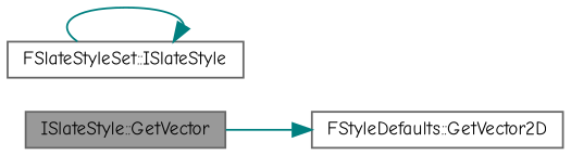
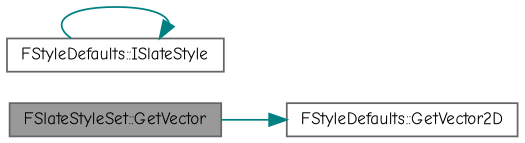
  digraph {
    fontname="Comic Neue"
    rankdir=LR
    node [color=grey40 fillcolor=white fontname="Comic Neue" fontsize=10 shape=box style=filled]
    edge [color=teal fontname="Comic Neue" fontsize=10 labelfontname=Helvetica labelfontsize=10 style=solid]
-   n1 [color=gray40 fillcolor=grey60 fontcolor=black height=0.2 label="ISlateStyle::GetVector" width=0.4]
+   n1 [color=gray40 fillcolor=grey60 fontcolor=black height=0.2 label="FSlateStyleSet::GetVector" width=0.4]
    n2 [height=0.2 label="FStyleDefaults::GetVector2D" width=0.4]
-   n3 [height=0.2 label="FSlateStyleSet::ISlateStyle" width=0.4]
+   n3 [height=0.2 label="FStyleDefaults::ISlateStyle" width=0.4]
    n1 -> n2
    n3 -> n3
  }
